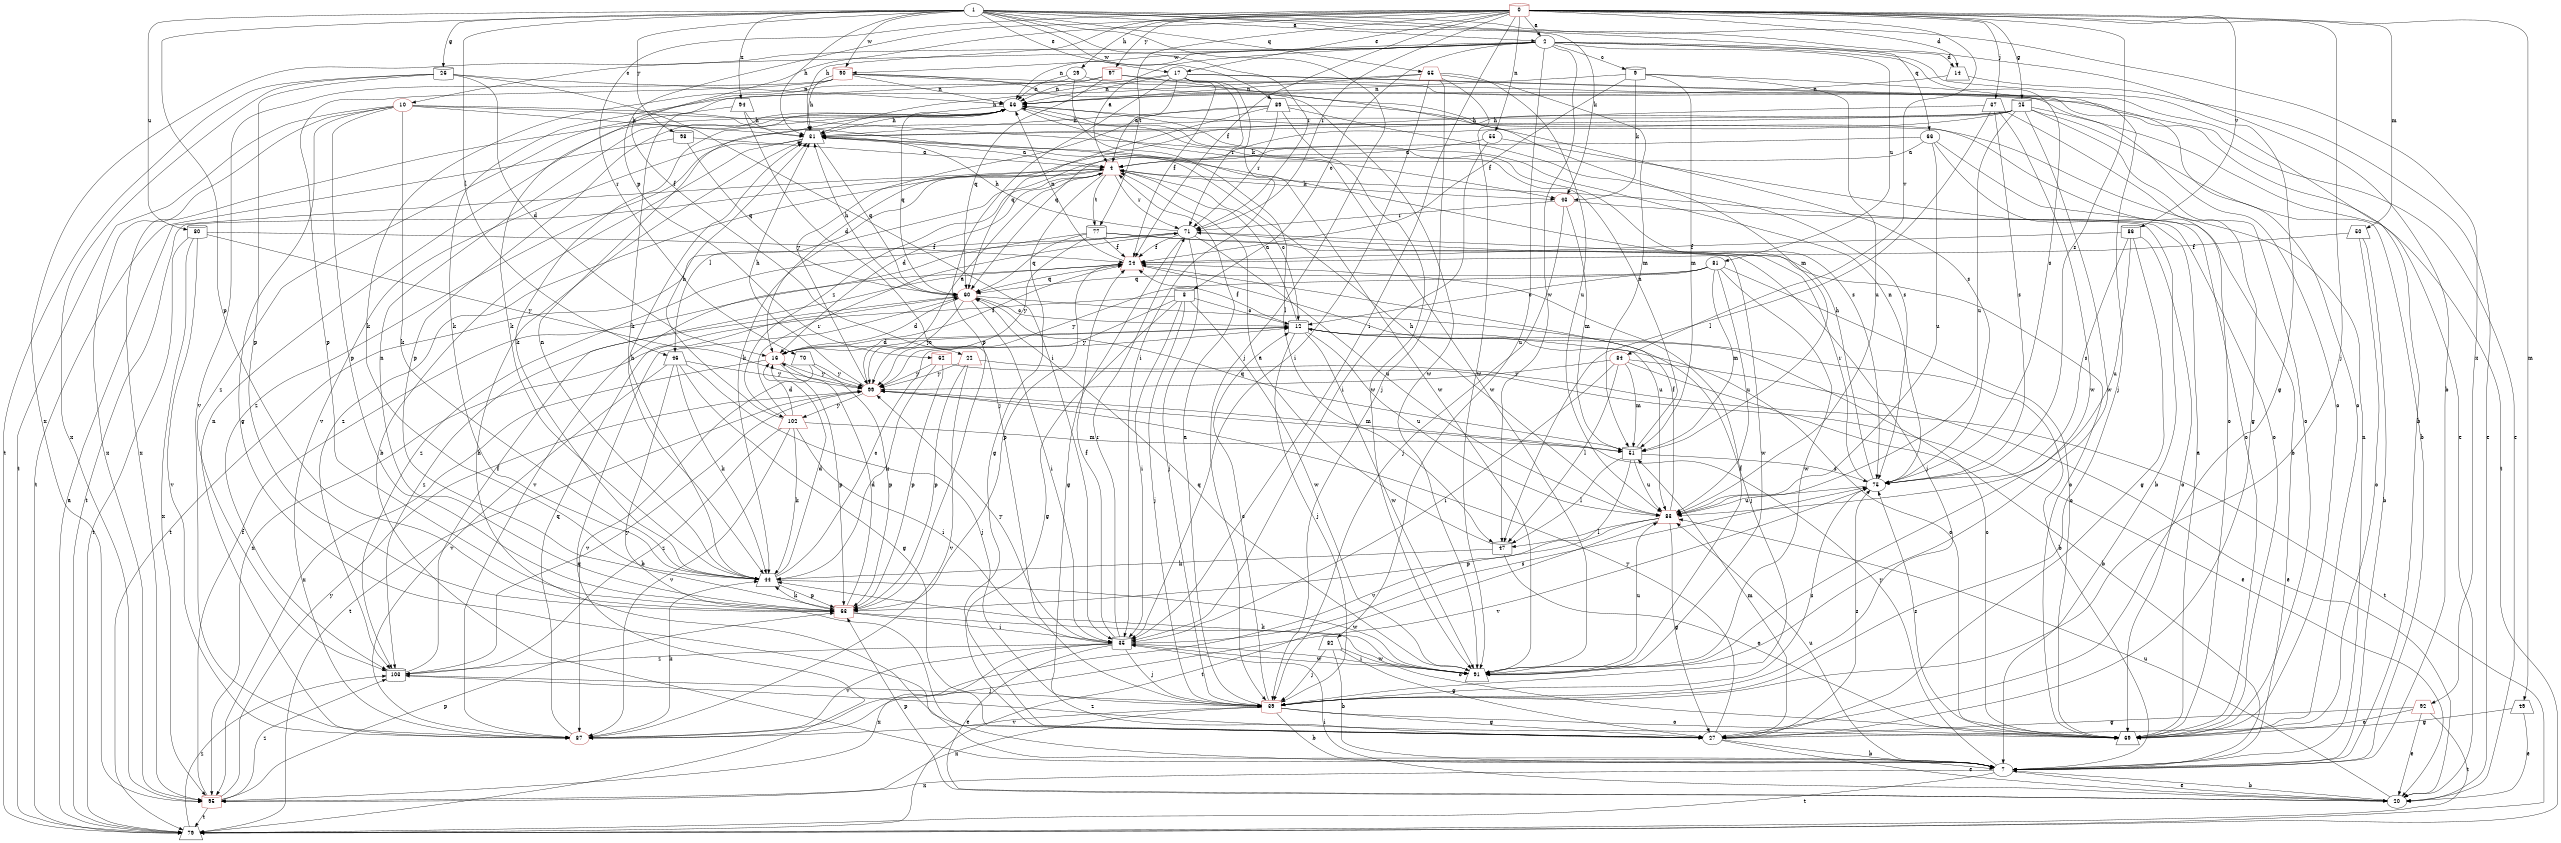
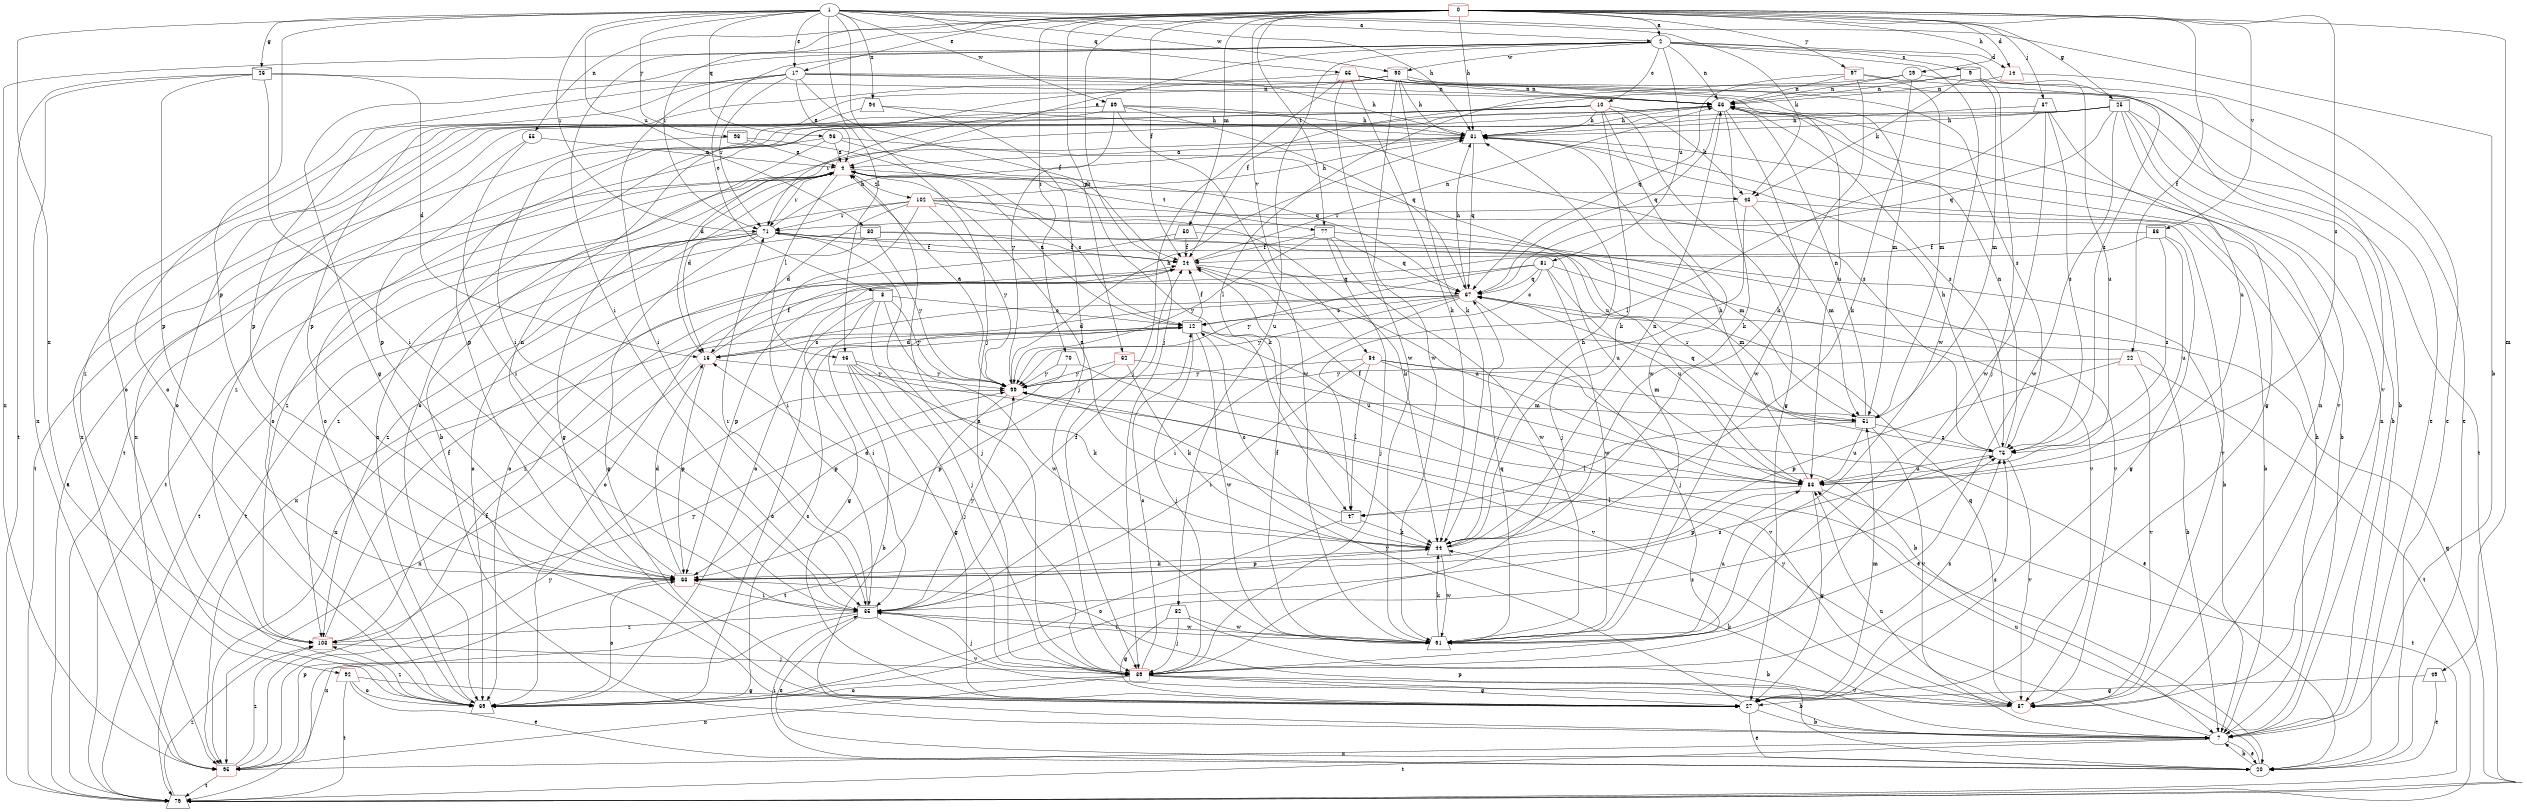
  strict digraph {
    node [color=black shape=trapezium]
    0 [color=brown shape=cylinder]
    2 [shape=ellipse]
-   14
+   14 [color=brown]
    17 [shape=ellipse]
    22 [color=brown]
    24 [color=brown]
    25 [shape=cylinder]
    29 [shape=ellipse]
    31
    35 [shape=cylinder]
    37
    39 [color=brown shape=cylinder]
    49
    50
    55 [shape=ellipse]
    62 [color=brown shape=cylinder]
    70
    71 [shape=ellipse]
    75 [shape=ellipse]
    77 [shape=cylinder]
    84 [color=brown shape=ellipse]
    86 [shape=cylinder]
    97 [color=brown shape=cylinder]
    90 [color=brown shape=cylinder]
    4 [color=brown]
    8 [shape=cylinder]
    9 [shape=cylinder]
    10 [color=brown shape=ellipse]
    27 [shape=ellipse]
    56 [shape=ellipse]
    81 [shape=ellipse]
    82
    91
    95 [color=brown shape=cylinder]
    20 [shape=ellipse]
    7 [shape=ellipse]
    63 [color=brown shape=cylinder]
    n38 [label=69]
    79
    99 [color=brown shape=ellipse]
    87 [color=brown shape=ellipse]
    83 [color=brown]
-   67 [color=brown shape=ellipse label=60]
+   67 [color=brown shape=ellipse]
    16 [color=brown shape=ellipse]
    44
    47 [shape=cylinder]
-   103 [shape=cylinder]
+   103 [color=brown shape=cylinder]
    12 [shape=cylinder]
    51 [shape=cylinder]
    1 [shape=ellipse]
    26 [shape=cylinder]
    43 [color=brown shape=ellipse]
    46
    65 [color=brown]
-   66 [shape=ellipse]
+   66 [shape=ellipse label=96]
    80 [shape=cylinder]
    89
    92 [color=brown]
    94
    98 [shape=cylinder]
    102 [color=brown]
    0 -> 2 [label=a]
    0 -> 14 [label=d]
    0 -> 17 [label=e]
    0 -> 22 [label=f]
    0 -> 24 [label=f]
    0 -> 25 [label=g]
    0 -> 29 [label=h]
    0 -> 31 [label=h]
    0 -> 35 [label=i]
    0 -> 37 [label=j]
    0 -> 39 [label=j]
    0 -> 49 [label=m]
    0 -> 50 [label=m]
    0 -> 55 [label=n]
    0 -> 62 [label=p]
    0 -> 70 [label=r]
    0 -> 71 [label=r]
    0 -> 75 [label=s]
    0 -> 77 [label=t]
    0 -> 84 [label=v]
    0 -> 86 [label=v]
    0 -> 97 [label=y]
    2 -> 14 [label=d]
    2 -> 75 [label=s]
    2 -> 90 [label=w]
    2 -> 4 [label=a]
    2 -> 8 [label=c]
    2 -> 9 [label=c]
    2 -> 10 [label=c]
    2 -> 27 [label=g]
    2 -> 56 [label=n]
    2 -> 81 [label=u]
    2 -> 82 [label=u]
-   2 -> 47 [label=w]
+   2 -> 91 [label=w]
    2 -> 95 [label=x]
    14 -> 56 [label=n]
    14 -> 20 [label=e]
    17 -> 24 [label=f]
    17 -> 31 [label=h]
    17 -> 35 [label=i]
    17 -> 71 [label=r]
    17 -> 4 [label=a]
    17 -> 56 [label=n]
    17 -> 7 [label=b]
    17 -> 63 [label=p]
    17 -> n38 [label=o]
    22 -> 63 [label=p]
    22 -> 79 [label=t]
    22 -> 99 [label=y]
    22 -> 87 [label=v]
    24 -> 56 [label=n]
    24 -> 63 [label=p]
    24 -> 83 [label=u]
    24 -> 67 [label=q]
    25 -> 31 [label=h]
    25 -> 91 [label=w]
    25 -> 7 [label=b]
    25 -> n38 [label=o]
    25 -> 79 [label=t]
    25 -> 87 [label=v]
    25 -> 83 [label=u]
    25 -> 67 [label=q]
    25 -> 16 [label=d]
    29 -> 56 [label=n]
    29 -> 20 [label=e]
    29 -> 44 [label=k]
    29 -> 47 [label=l]
    31 -> 4 [label=a]
    31 -> 7 [label=b]
    31 -> 67 [label=q]
    31 -> 103 [label=z]
    35 -> 24 [label=f]
    35 -> 39 [label=j]
    35 -> 71 [label=r]
    35 -> 75 [label=s]
    35 -> 91 [label=w]
    35 -> 95 [label=x]
    35 -> 20 [label=e]
    35 -> 99 [label=y]
    35 -> 87 [label=v]
    35 -> 103 [label=z]
    37 -> 31 [label=h]
    37 -> 75 [label=s]
    37 -> 27 [label=g]
    37 -> 91 [label=w]
    37 -> 47 [label=l]
    39 -> 75 [label=s]
    39 -> 4 [label=a]
    39 -> 27 [label=g]
    39 -> 95 [label=x]
    39 -> 7 [label=b]
    39 -> n38 [label=o]
    39 -> 87 [label=v]
    39 -> 12 [label=c]
    49 -> 27 [label=g]
    49 -> 20 [label=e]
    50 -> 24 [label=f]
    50 -> 7 [label=b]
    50 -> n38 [label=o]
    55 -> 35 [label=i]
    55 -> 4 [label=a]
    55 -> n38 [label=o]
    62 -> 20 [label=e]
    62 -> 63 [label=p]
    62 -> 99 [label=y]
    62 -> 44 [label=k]
    70 -> 63 [label=p]
    70 -> 99 [label=y]
    70 -> 87 [label=v]
    71 -> 24 [label=f]
    71 -> 31 [label=h]
    71 -> 39 [label=j]
    71 -> 27 [label=g]
    71 -> n38 [label=o]
    71 -> 79 [label=t]
    71 -> 83 [label=u]
    71 -> 103 [label=z]
    75 -> 31 [label=h]
    75 -> 71 [label=r]
    75 -> 56 [label=n]
    75 -> 87 [label=v]
    75 -> 83 [label=u]
    77 -> 24 [label=f]
    77 -> 39 [label=j]
    77 -> 91 [label=w]
    77 -> 99 [label=y]
    77 -> 87 [label=v]
    77 -> 67 [label=q]
    84 -> 35 [label=i]
    84 -> 20 [label=e]
    84 -> 7 [label=b]
    84 -> 99 [label=y]
    84 -> 47 [label=l]
    84 -> 51 [label=m]
    86 -> 24 [label=f]
    86 -> 75 [label=s]
    86 -> 27 [label=g]
    86 -> n38 [label=o]
    86 -> 83 [label=u]
    97 -> 56 [label=n]
    97 -> 20 [label=e]
    97 -> 67 [label=q]
    97 -> 44 [label=k]
    97 -> 51 [label=m]
    90 -> 31 [label=h]
    90 -> 75 [label=s]
    90 -> 56 [label=n]
    90 -> 91 [label=w]
    90 -> 63 [label=p]
    90 -> n38 [label=o]
    90 -> 87 [label=v]
    90 -> 44 [label=k]
    4 -> 71 [label=r]
    4 -> 77 [label=t]
    4 -> 27 [label=g]
    4 -> 79 [label=t]
    4 -> 16 [label=d]
    4 -> 103 [label=z]
    4 -> 12 [label=c]
    4 -> 43 [label=k]
    4 -> 46 [label=l]
    4 -> 102 [label=z]
    8 -> 35 [label=i]
    8 -> 39 [label=j]
    8 -> 27 [label=g]
    8 -> 91 [label=w]
    8 -> 95 [label=x]
    8 -> 99 [label=y]
    8 -> 12 [label=c]
    9 -> 24 [label=f]
    9 -> 39 [label=j]
    9 -> 56 [label=n]
    9 -> 83 [label=u]
    9 -> 51 [label=m]
    9 -> 43 [label=k]
    10 -> 31 [label=h]
    10 -> 27 [label=g]
    10 -> 91 [label=w]
    10 -> 95 [label=x]
    10 -> 63 [label=p]
    10 -> 79 [label=t]
    10 -> 44 [label=k]
    10 -> 43 [label=k]
    27 -> 75 [label=s]
    27 -> 20 [label=e]
    27 -> 7 [label=b]
    27 -> 99 [label=y]
    27 -> 51 [label=m]
    56 -> 31 [label=h]
    56 -> 75 [label=s]
    56 -> 91 [label=w]
    56 -> 95 [label=x]
    56 -> 63 [label=p]
    56 -> 67 [label=q]
    56 -> 44 [label=k]
    81 -> 91 [label=w]
    81 -> n38 [label=o]
    81 -> 99 [label=y]
    81 -> 83 [label=u]
    81 -> 67 [label=q]
    81 -> 12 [label=c]
    81 -> 51 [label=m]
    82 -> 39 [label=j]
    82 -> 27 [label=g]
    82 -> 91 [label=w]
    82 -> 7 [label=b]
    91 -> 24 [label=f]
    91 -> 35 [label=i]
    91 -> 83 [label=u]
    91 -> 67 [label=q]
    91 -> 44 [label=k]
    95 -> 24 [label=f]
    95 -> 63 [label=p]
    95 -> 79 [label=t]
    95 -> 99 [label=y]
    95 -> 103 [label=z]
    20 -> 35 [label=i]
    20 -> 7 [label=b]
    20 -> 63 [label=p]
    20 -> 83 [label=u]
    7 -> 31 [label=h]
    7 -> 56 [label=n]
    7 -> 95 [label=x]
    7 -> 20 [label=e]
    7 -> 79 [label=t]
    7 -> 99 [label=y]
    7 -> 83 [label=u]
    63 -> 35 [label=i]
    63 -> 56 [label=n]
    63 -> n38 [label=o]
    63 -> 16 [label=d]
    63 -> 44 [label=k]
    n38 -> 75 [label=s]
    n38 -> 4 [label=a]
    n38 -> 103 [label=z]
    n38 -> 12 [label=c]
    79 -> 4 [label=a]
    79 -> 67 [label=q]
    79 -> 103 [label=z]
    99 -> 31 [label=h]
    99 -> 4 [label=a]
    99 -> 79 [label=t]
    99 -> 51 [label=m]
    87 -> 56 [label=n]
    87 -> 67 [label=q]
    87 -> 44 [label=k]
    83 -> 24 [label=f]
    83 -> 31 [label=h]
    83 -> 27 [label=g]
    83 -> 63 [label=p]
    83 -> 79 [label=t]
    83 -> 47 [label=l]
    67 -> 31 [label=h]
    67 -> 35 [label=i]
    67 -> 39 [label=j]
    67 -> 99 [label=y]
    67 -> 16 [label=d]
    67 -> 103 [label=z]
    67 -> 12 [label=c]
    16 -> 24 [label=f]
    16 -> 95 [label=x]
    16 -> 63 [label=p]
    16 -> 99 [label=y]
    16 -> 12 [label=c]
    44 -> 31 [label=h]
    44 -> 56 [label=n]
    44 -> 91 [label=w]
    44 -> 63 [label=p]
    44 -> 16 [label=d]
    44 -> 12 [label=c]
    47 -> 4 [label=a]
    47 -> n38 [label=o]
    47 -> 44 [label=k]
    103 -> 24 [label=f]
    103 -> 39 [label=j]
    103 -> 99 [label=y]
    12 -> 24 [label=f]
    12 -> 39 [label=j]
    12 -> 4 [label=a]
    12 -> 91 [label=w]
    12 -> 7 [label=b]
    12 -> n38 [label=o]
    12 -> 83 [label=u]
    12 -> 16 [label=d]
    51 -> 75 [label=s]
    51 -> 56 [label=n]
    51 -> 87 [label=v]
    51 -> 83 [label=u]
    51 -> 67 [label=q]
    51 -> 47 [label=l]
    1 -> 2 [label=a]
    1 -> 17 [label=e]
    1 -> 31 [label=h]
    1 -> 39 [label=j]
    1 -> 71 [label=r]
    1 -> 90 [label=w]
    1 -> 7 [label=b]
    1 -> 63 [label=p]
    1 -> 26 [label=g]
    1 -> 43 [label=k]
    1 -> 46 [label=l]
    1 -> 65 [label=q]
    1 -> 66 [label=q]
    1 -> 80 [label=u]
    1 -> 89 [label=w]
    1 -> 92 [label=x]
    1 -> 94 [label=x]
    1 -> 98 [label=y]
    26 -> 35 [label=i]
    26 -> 56 [label=n]
    26 -> 95 [label=x]
    26 -> 63 [label=p]
    26 -> 79 [label=t]
    26 -> 16 [label=d]
    43 -> 39 [label=j]
    43 -> 71 [label=r]
    43 -> 7 [label=b]
    43 -> 51 [label=m]
    46 -> 39 [label=j]
    46 -> 27 [label=g]
    46 -> 7 [label=b]
    46 -> 99 [label=y]
    46 -> 87 [label=v]
    46 -> 44 [label=k]
    65 -> 35 [label=i]
    65 -> 39 [label=j]
    65 -> 56 [label=n]
    65 -> 91 [label=w]
    65 -> 83 [label=u]
    65 -> 44 [label=k]
    65 -> 51 [label=m]
    66 -> 4 [label=a]
    66 -> 7 [label=b]
    66 -> n38 [label=o]
    66 -> 83 [label=u]
    66 -> 44 [label=k]
    80 -> 24 [label=f]
    80 -> 95 [label=x]
    80 -> 79 [label=t]
    80 -> 99 [label=y]
    80 -> 87 [label=v]
    89 -> 31 [label=h]
    89 -> 71 [label=r]
    89 -> 75 [label=s]
    89 -> 91 [label=w]
    89 -> n38 [label=o]
    89 -> 99 [label=y]
    89 -> 67 [label=q]
    92 -> 27 [label=g]
    92 -> 20 [label=e]
    92 -> n38 [label=o]
    92 -> 79 [label=t]
    94 -> 31 [label=h]
    94 -> 39 [label=j]
    94 -> 103 [label=z]
    98 -> 4 [label=a]
    98 -> 79 [label=t]
    98 -> 67 [label=q]
    102 -> 31 [label=h]
    102 -> 35 [label=i]
    102 -> 71 [label=r]
-   99 -> 102 [label=y]
+   102 -> 99 [label=y]
    102 -> 87 [label=v]
    102 -> 16 [label=d]
    102 -> 44 [label=k]
    102 -> 103 [label=z]
    102 -> 51 [label=m]
  }
